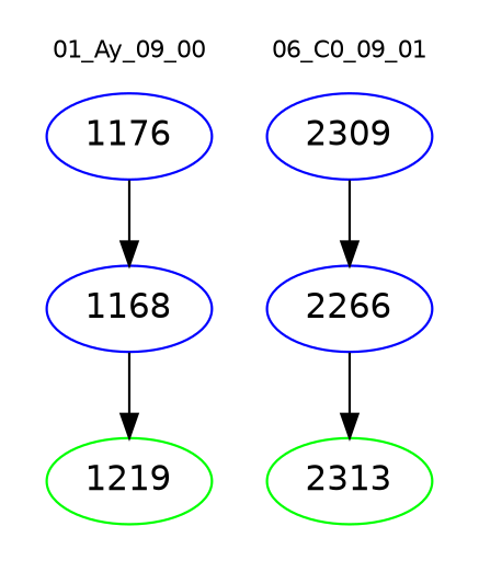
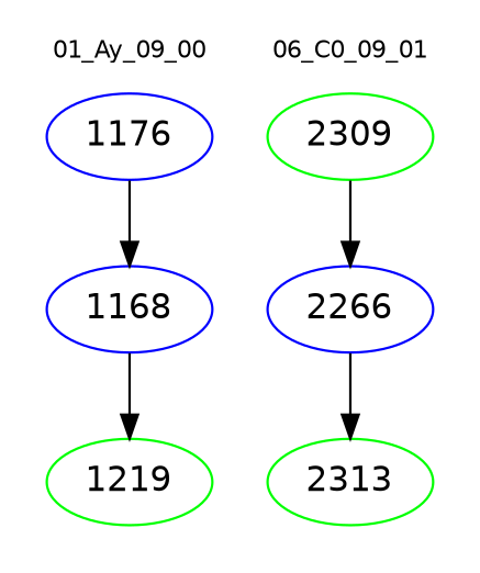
  digraph {
    fontname="DejaVu Sans"
    node [color=blue fontname="DejaVu Sans"]
    edge [color=black fontname="DejaVu Sans"]
    n1 [label=1176]
    n2 [label=1168]
    n3 [color=green label=1219]
-   n4 [label=2309]
+   n4 [color=green label=2309]
    n5 [label=2266]
    n6 [color=green label=2313]
    subgraph cluster_1 {
      color=white
      fontsize=10
      label="01_Ay_09_00"
      n1
      n2
      n3
    }
    subgraph cluster_2 {
      color=white
      fontsize=10
      label="06_C0_09_01"
      n4
      n5
      n6
    }
    n1 -> n2
    n2 -> n3
    n4 -> n5
    n5 -> n6
  }
